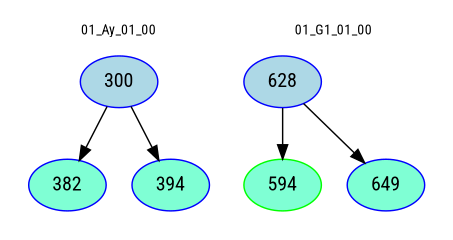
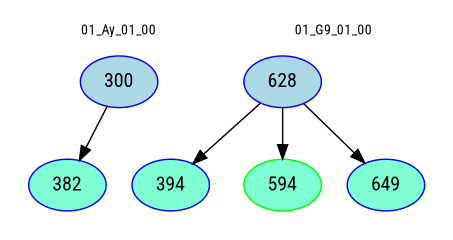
  digraph {
    fontname="Roboto Condensed"
    node [color=blue fillcolor=aquamarine fontname="Roboto Condensed" style=filled]
    edge [color=black fontname="Roboto Condensed"]
    n1 [fillcolor=lightblue label=300]
    n2 [label=382]
    n3 [label=394]
    n4 [fillcolor=lightblue label=628]
    n5 [color=green label=594]
    n6 [label=649]
    subgraph cluster_1 {
      color=white
      fontsize=10
      label="01_Ay_01_00"
      n1
      n2
      n3
    }
    subgraph cluster_2 {
      color=white
      fontsize=10
-     label="01_G1_01_00"
+     label="01_G9_01_00"
      n4
      n5
      n6
    }
    n1 -> n2
-   n1 -> n3
+   n4 -> n3
    n4 -> n5
    n4 -> n6
  }
